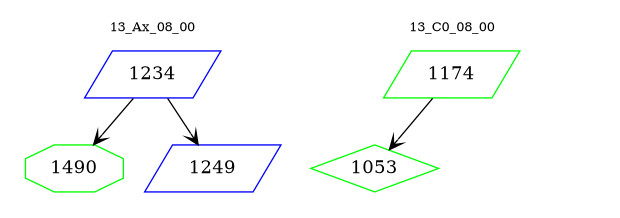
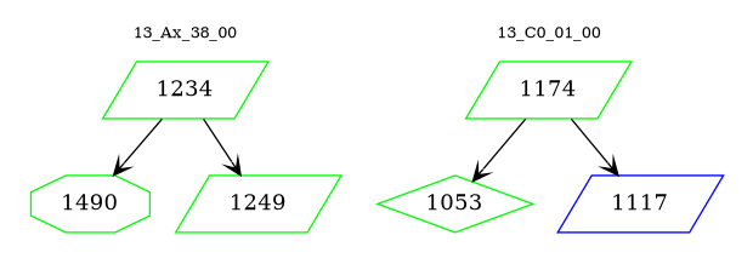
  digraph {
    node [color=green shape=parallelogram]
    edge [arrowhead=vee color=black]
-   n1 [color=blue label=1234]
+   n1 [label=1234]
    n2 [label=1490 shape=octagon]
-   n3 [color=blue label=1249]
+   n3 [label=1249]
    n4 [label=1174]
    n5 [label=1053 shape=diamond]
+   n6 [color=blue label=1117]
    subgraph cluster_1 {
      color=white
      fontsize=10
-     label="13_Ax_08_00"
+     label="13_Ax_38_00"
      n1
      n2
      n3
    }
    subgraph cluster_2 {
      color=white
      fontsize=10
-     label="13_C0_08_00"
+     label="13_C0_01_00"
      n4
      n5
+     n6
    }
    n1 -> n2
    n1 -> n3
    n4 -> n5
+   n4 -> n6
  }
